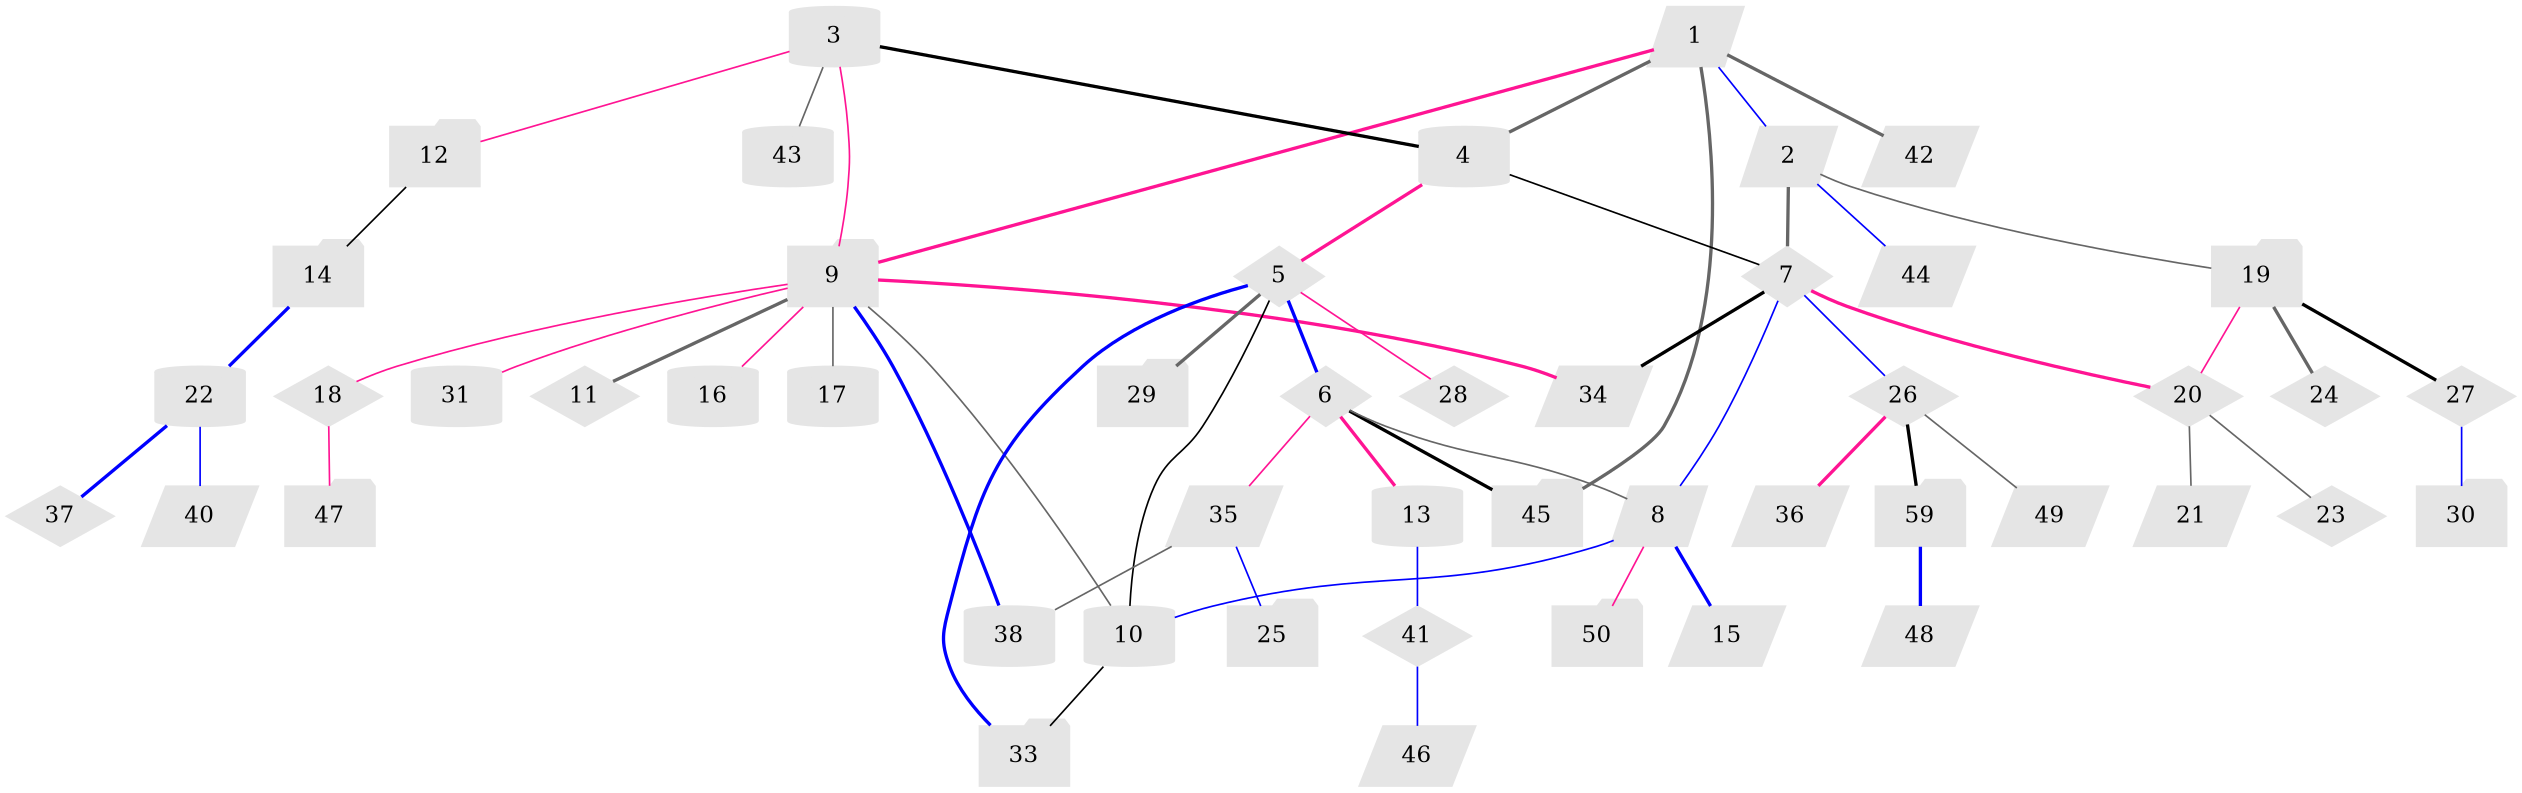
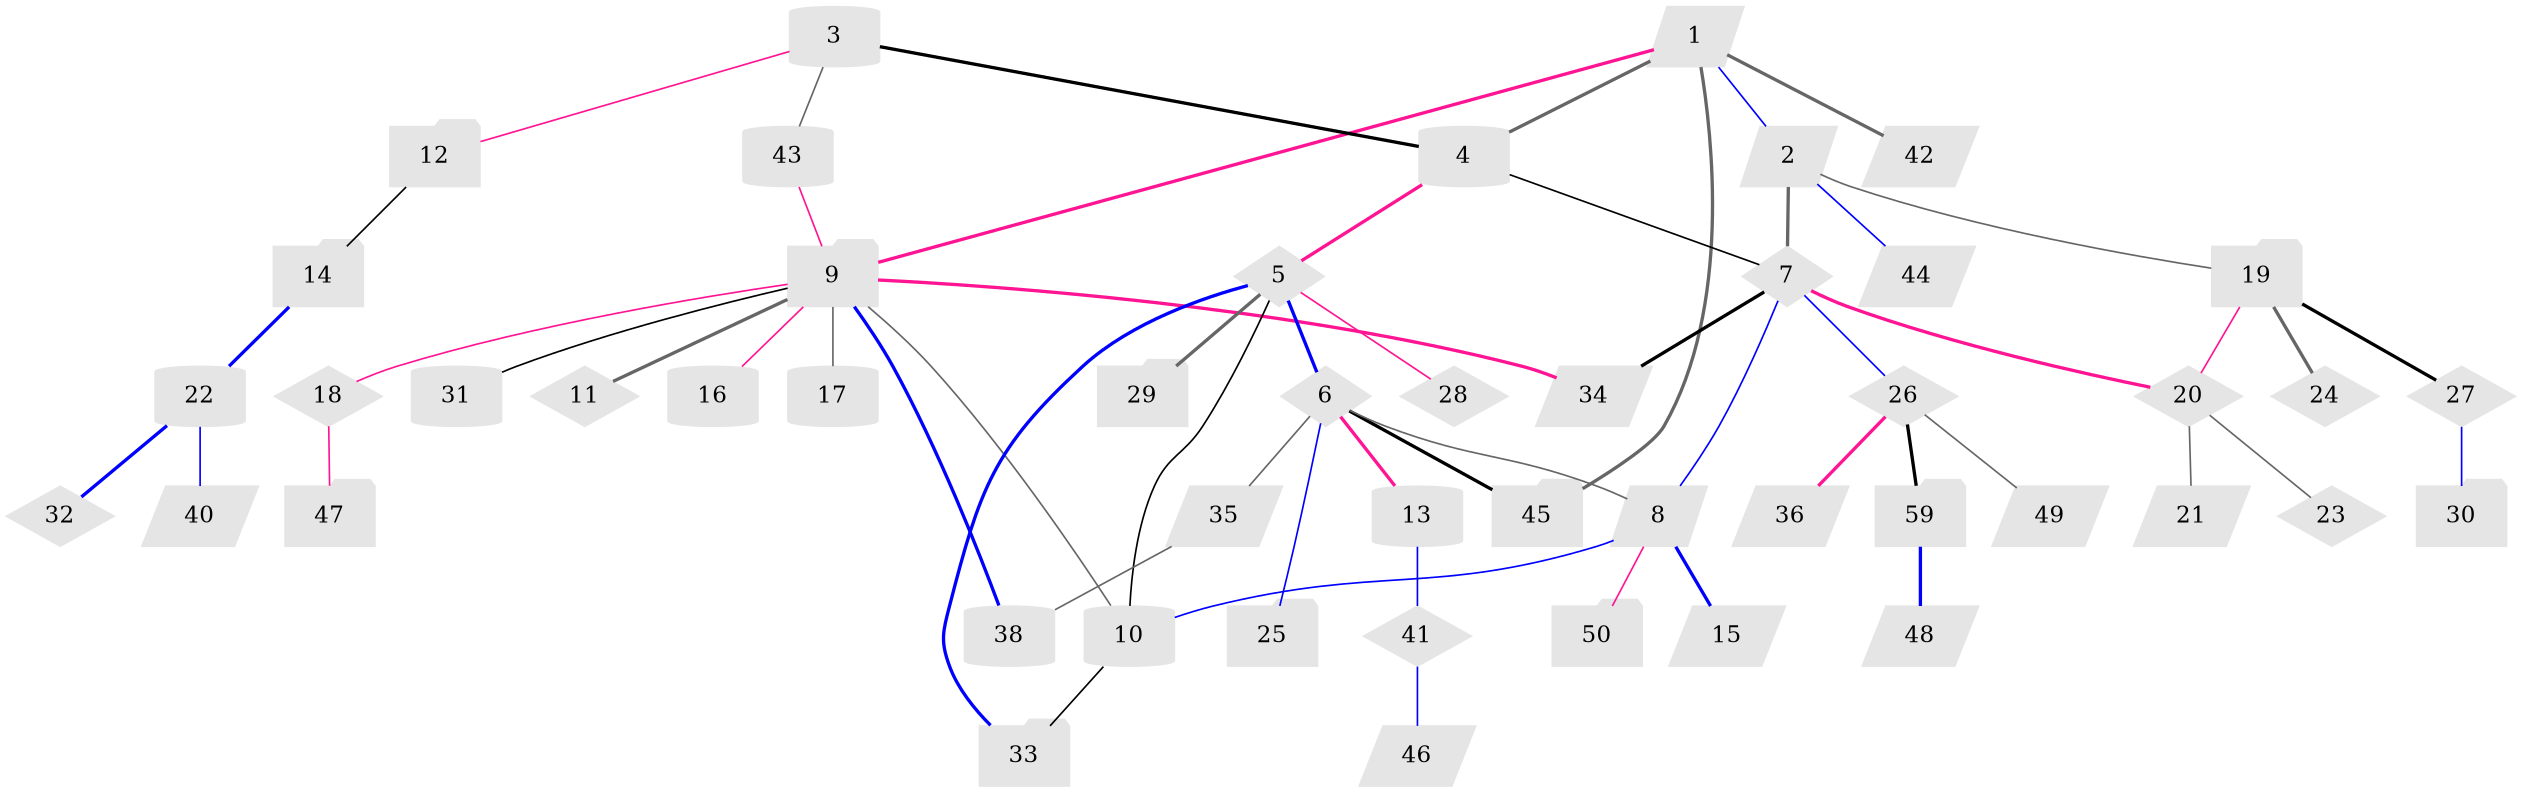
  graph {
    node [color=gray90 shape=parallelogram style=filled]
    edge [color=blue style=solid]
    1
    2
    4 [shape=cylinder]
    9 [shape=folder]
    42
    45 [shape=folder]
    7 [shape=diamond]
    19 [shape=folder]
    44
    5 [shape=diamond]
    6 [shape=diamond]
    8
    13 [shape=cylinder]
    25 [shape=folder]
    35
    10 [shape=cylinder]
    34
    11 [shape=diamond]
    16 [shape=cylinder]
    17 [shape=cylinder]
    18 [shape=diamond]
    31 [shape=cylinder]
    38 [shape=cylinder]
    20 [shape=diamond]
    26 [shape=diamond]
    24 [shape=diamond]
    27 [shape=diamond]
    3 [shape=cylinder]
    12 [shape=folder]
    43 [shape=cylinder]
    14 [shape=folder]
    28 [shape=diamond]
    29 [shape=folder]
    33 [shape=folder]
    15
    50 [shape=folder]
    41 [shape=diamond]
    21
    23 [shape=diamond]
    36
    n41 [label=59 shape=folder]
    49
    47 [shape=folder]
    22 [shape=cylinder]
    46
-   32 [shape=diamond label=37]
+   32 [shape=diamond]
    40
    30 [shape=folder]
    48
    1 -- 2
    1 -- 4 [color=gray40 style=bold]
    1 -- 9 [color=deeppink style=bold]
    1 -- 42 [color=gray40 style=bold]
    1 -- 45 [color=gray40 style=bold]
    2 -- 7 [color=gray40 style=bold]
    2 -- 19 [color=gray40]
    2 -- 44
    4 -- 7 [color=black]
    4 -- 5 [color=deeppink style=bold]
    9 -- 10 [color=gray40]
    9 -- 34 [color=deeppink style=bold]
    9 -- 11 [color=gray40 style=bold]
    9 -- 16 [color=deeppink]
    9 -- 17 [color=gray40]
    9 -- 18 [color=deeppink]
-   9 -- 31 [color=deeppink]
+   9 -- 31 [color=black]
    9 -- 38 [style=bold]
    7 -- 8
    7 -- 34 [color=black style=bold]
    7 -- 20 [color=deeppink style=bold]
    7 -- 26
    19 -- 20 [color=deeppink]
    19 -- 24 [color=gray40 style=bold]
    19 -- 27 [color=black style=bold]
    5 -- 6 [style=bold]
    5 -- 10 [color=black]
    5 -- 28 [color=deeppink]
    5 -- 29 [color=gray40 style=bold]
    5 -- 33 [style=bold]
    6 -- 45 [color=black style=bold]
    6 -- 8 [color=gray40]
    6 -- 13 [color=deeppink style=bold]
-   35 -- 25
-   6 -- 35 [color=deeppink]
+   6 -- 25
+   6 -- 35 [color=gray40]
    8 -- 10
    8 -- 15 [style=bold]
    8 -- 50 [color=deeppink]
    13 -- 41
    35 -- 38 [color=gray40]
    10 -- 33 [color=black]
    18 -- 47 [color=deeppink]
    20 -- 21 [color=gray40]
    20 -- 23 [color=gray40]
    26 -- 36 [color=deeppink style=bold]
    26 -- n41 [color=black style=bold]
    26 -- 49 [color=gray40]
    27 -- 30
    3 -- 4 [color=black style=bold]
-   3 -- 9 [color=deeppink]
+   43 -- 9 [color=deeppink]
    3 -- 12 [color=deeppink]
    3 -- 43 [color=gray40]
    12 -- 14 [color=black]
    14 -- 22 [style=bold]
    41 -- 46
    n41 -- 48 [style=bold]
    22 -- 32 [style=bold]
    22 -- 40
  }
